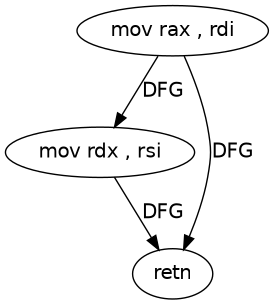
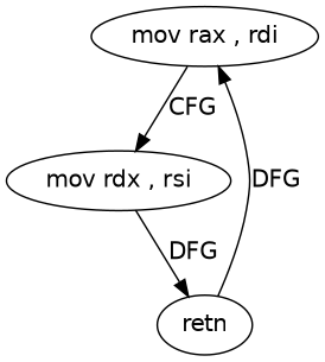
  digraph {
    fontname="DejaVu Sans"
    node [fontname="DejaVu Sans"]
    edge [fontname="DejaVu Sans"]
    n1 [label="mov rax , rdi"]
    n2 [label="mov rdx , rsi"]
    n3 [label=retn]
-   n1 -> n2 [label=DFG]
-   n1 -> n3 [label=DFG]
+   n1 -> n2 [label=CFG]
+   n3 -> n1 [label=DFG]
    n2 -> n3 [label=DFG]
  }
